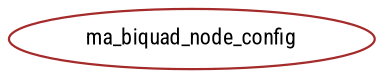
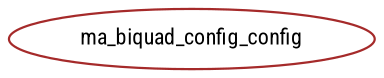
  digraph {
    rankdir=LR
    fontname="Roboto Condensed"
-   n1 [color=brown fillcolor=white fontname="Roboto Condensed" fontsize=10 height=0.2 label=ma_biquad_node_config shape=ellipse style=filled width=0.4]
+   n1 [color=brown fillcolor=white fontname="Roboto Condensed" fontsize=10 height=0.2 label=ma_biquad_config_config shape=ellipse style=filled width=0.4]
  }
